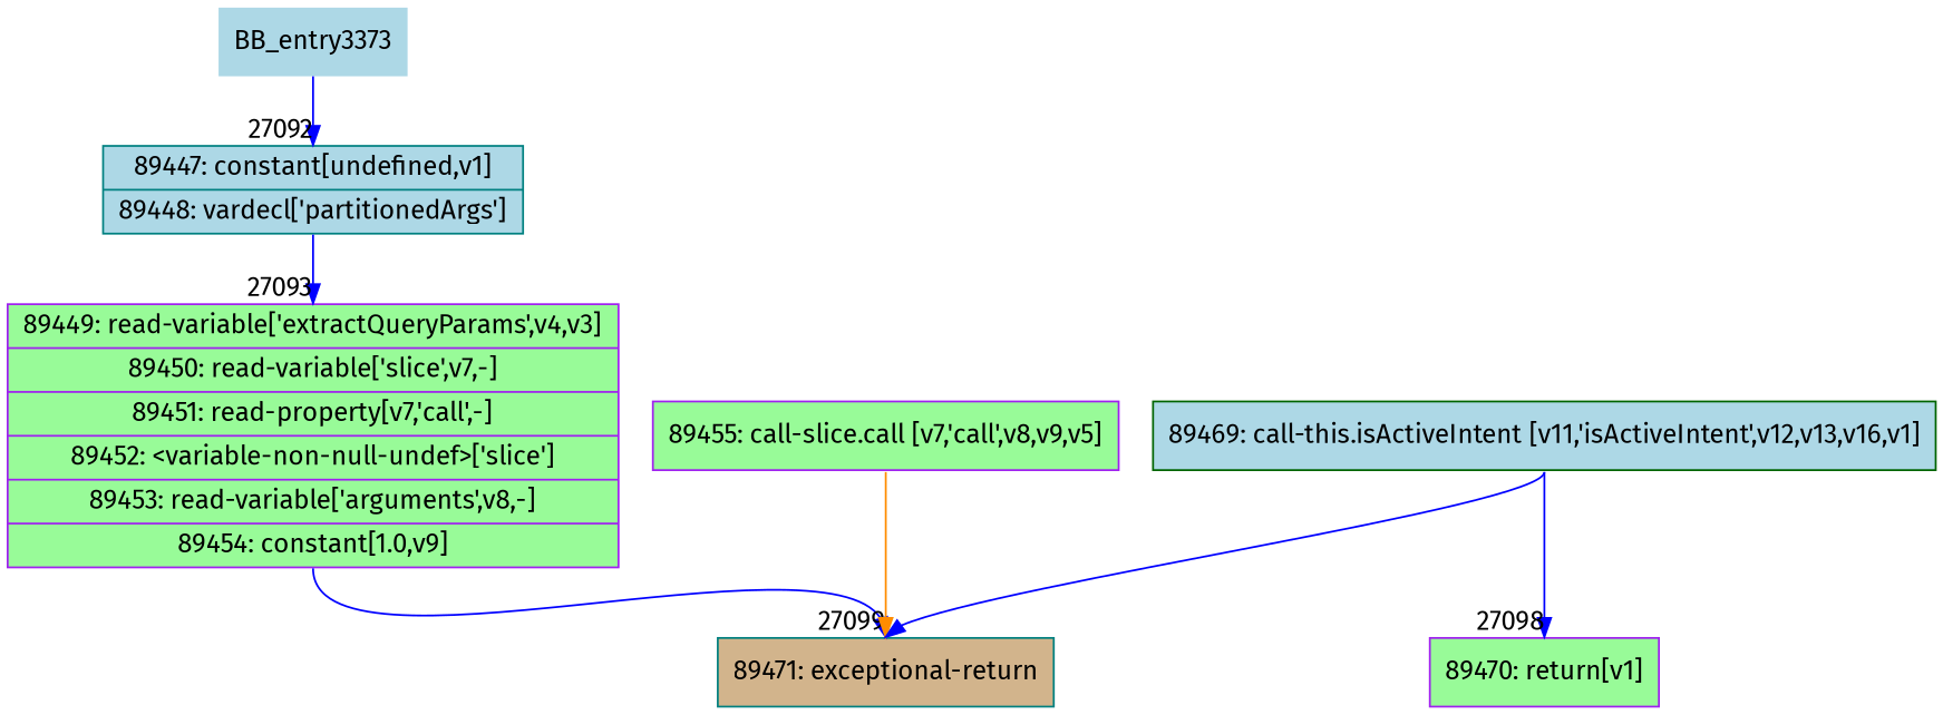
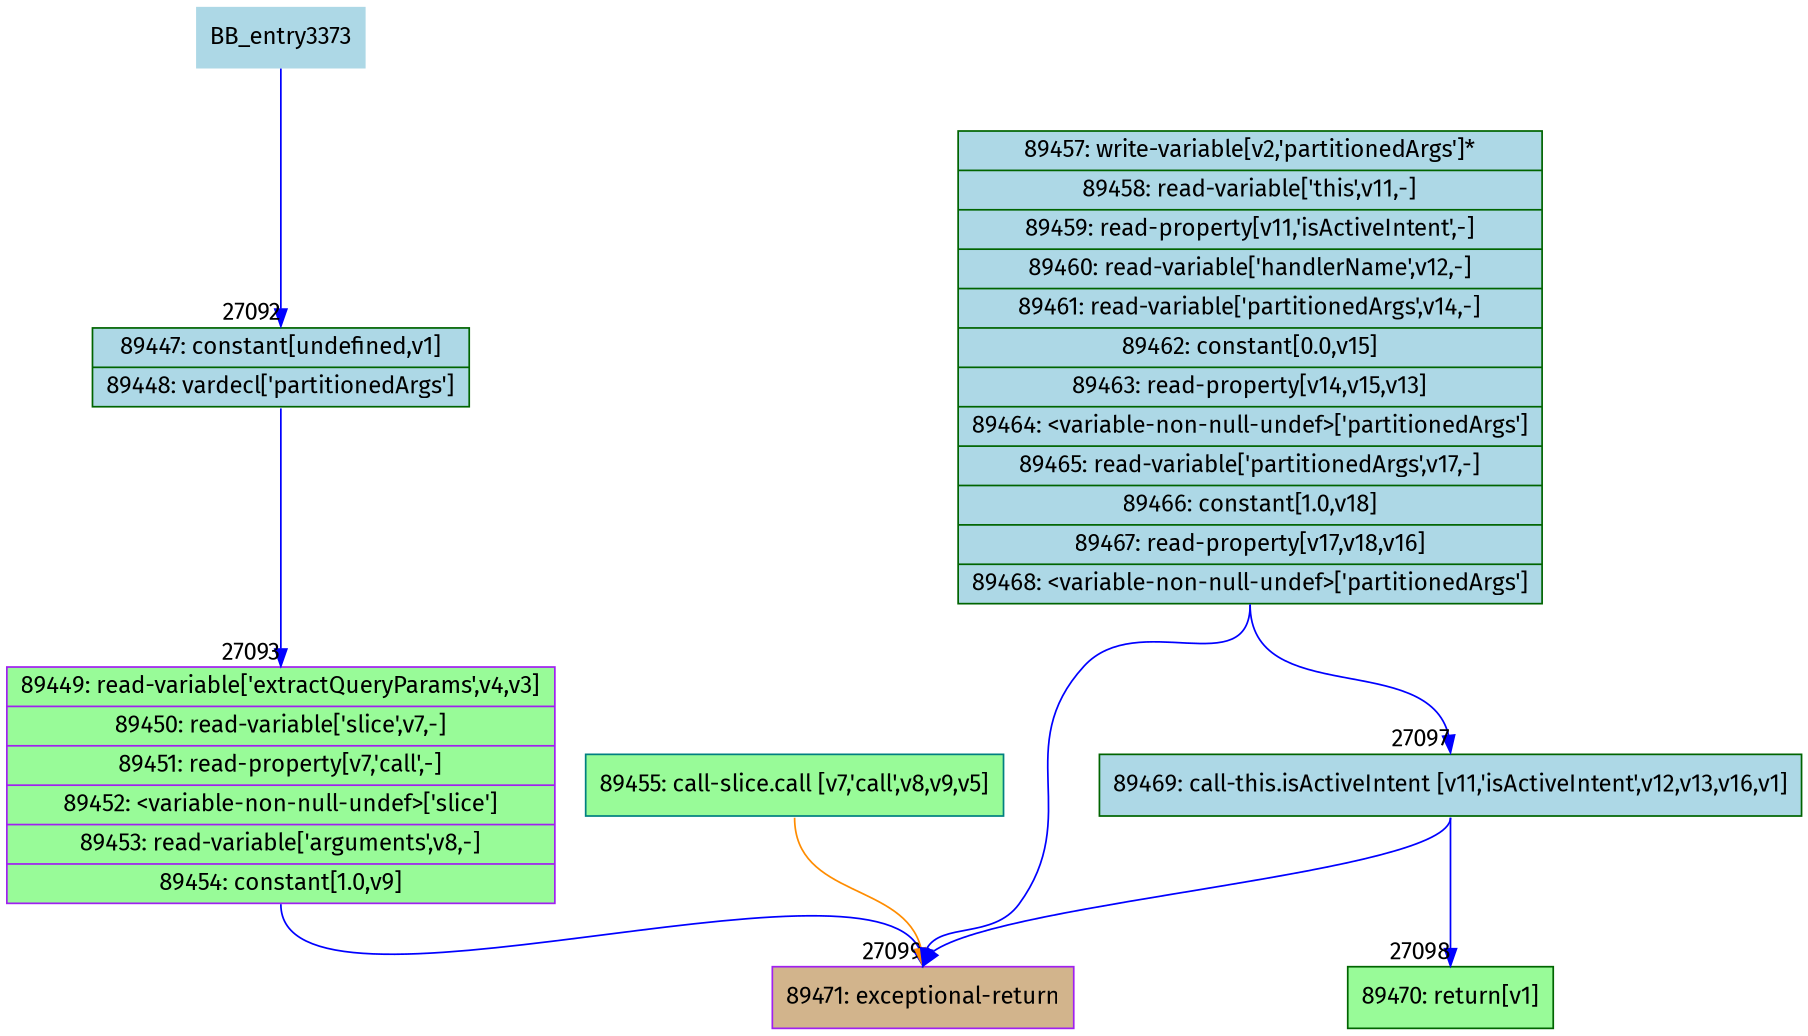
  digraph {
    fontname="Fira Sans"
    rankdir=TD
    node [color=darkgreen fillcolor=lightblue fontname="Fira Sans" shape=record style=filled]
    edge [color=blue fontname="Fira Sans" headport=n tailport=s]
    n1 [label=BB_entry3373 shape=none]
-   n2 [color=teal label="{89447: constant[undefined,v1]|89448: vardecl['partitionedArgs']}"]
+   n2 [label="{89447: constant[undefined,v1]|89448: vardecl['partitionedArgs']}"]
    n3 [color=purple fillcolor=palegreen label="{89449: read-variable['extractQueryParams',v4,v3]|89450: read-variable['slice',v7,-]|89451: read-property[v7,'call',-]|89452: \<variable-non-null-undef\>['slice']|89453: read-variable['arguments',v8,-]|89454: constant[1.0,v9]}"]
-   n4 [color=teal fillcolor=tan label="{89471: exceptional-return}"]
-   n5 [color=purple fillcolor=palegreen label="{89455: call-slice.call [v7,'call',v8,v9,v5]}"]
+   n4 [color=purple fillcolor=tan label="{89471: exceptional-return}"]
+   n5 [color=teal fillcolor=palegreen label="{89455: call-slice.call [v7,'call',v8,v9,v5]}"]
+   n6 [label="{89457: write-variable[v2,'partitionedArgs']*|89458: read-variable['this',v11,-]|89459: read-property[v11,'isActiveIntent',-]|89460: read-variable['handlerName',v12,-]|89461: read-variable['partitionedArgs',v14,-]|89462: constant[0.0,v15]|89463: read-property[v14,v15,v13]|89464: \<variable-non-null-undef\>['partitionedArgs']|89465: read-variable['partitionedArgs',v17,-]|89466: constant[1.0,v18]|89467: read-property[v17,v18,v16]|89468: \<variable-non-null-undef\>['partitionedArgs']}"]
    n7 [label="{89469: call-this.isActiveIntent [v11,'isActiveIntent',v12,v13,v16,v1]}"]
-   n8 [color=purple fillcolor=palegreen label="{89470: return[v1]}"]
+   n8 [fillcolor=palegreen label="{89470: return[v1]}"]
    n1 -> n2 [headlabel="    27092"]
    n2 -> n3 [headlabel="      27093"]
    n3 -> n4 [headlabel="      27099"]
    n5 -> n4 [color=darkorange]
+   n6 -> n4
+   n6 -> n7 [headlabel="      27097"]
    n7 -> n4
    n7 -> n8 [headlabel="      27098"]
  }
